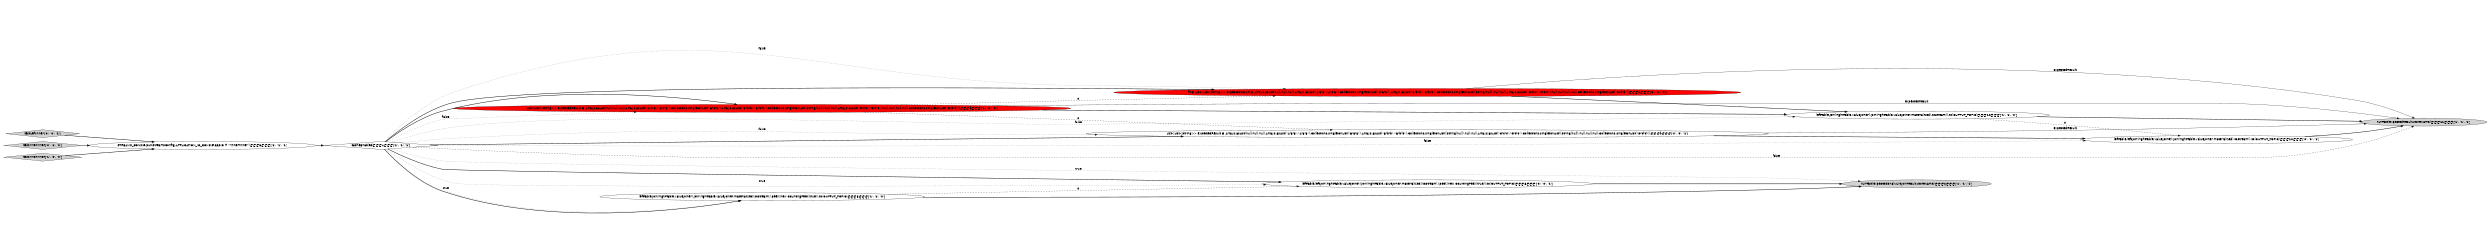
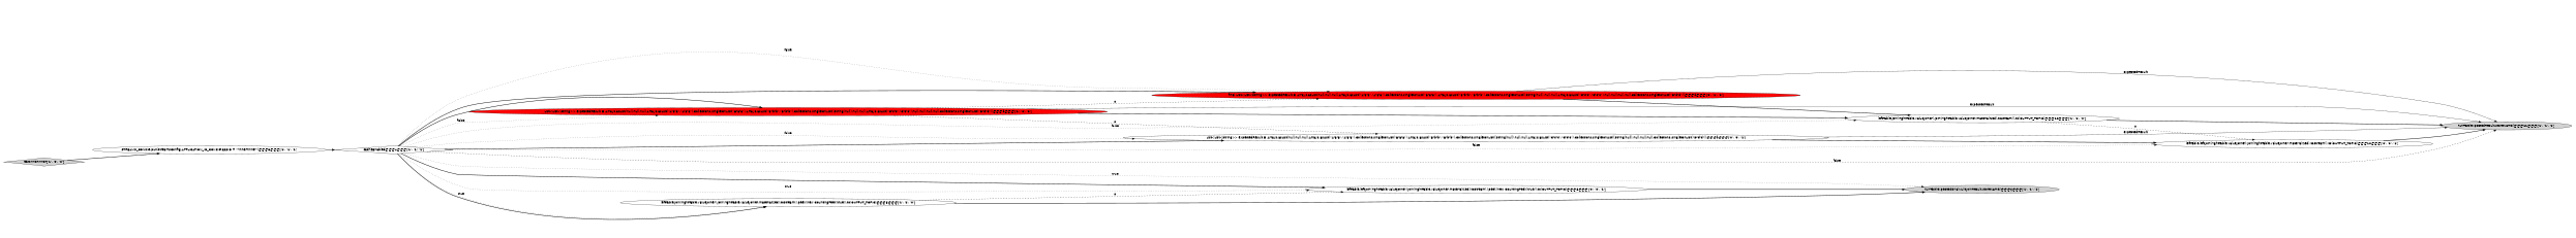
  digraph {
    fontname="DejaVu Sans"
    rankdir=LR
    node [fillcolor=white fontname="DejaVu Sans" shape=ellipse style=filled]
    edge [fontname="DejaVu Sans" style=bold]
    n1 [fillcolor=red label="List<List<String>> expectedResult = Arrays.asList(null,null,null,Arrays.asList(\"A-a-a\",\"A-a-a\"),Collections.singletonList(\"B-a-a\"),Arrays.asList(\"B-b-b\",\"B-b-b\"),Collections.singletonList((String)null),null,null,Arrays.asList(\"C-c-c\",\"C-c-c\"),null,null,null,null,Collections.singletonList(\"D-d-d\"))@@@9@@@['1', '0', '0']"]
    n2 [fillcolor=lightgray label="runTest(expectedResult,storeName)@@@11@@@['1', '1', '1']"]
    n3 [label="leftTable.join(rightTable,valueJoiner).join(rightTable,valueJoiner,materialized).toStream().to(OUTPUT_TOPIC)@@@10@@@['1', '1', '0']"]
    n4 [fillcolor=red label="final List<List<String>> expectedResult = Arrays.asList(null,null,null,Arrays.asList(\"A-a-a\",\"A-a-a\"),Collections.singletonList(\"B-a-a\"),Arrays.asList(\"B-b-b\",\"B-b-b\"),Collections.singletonList((String)null),null,null,Arrays.asList(\"C-c-c\",\"C-c-c\"),null,null,null,null,Collections.singletonList(\"D-d-d\"))@@@9@@@['0', '1', '0']"]
    n5 [label="List<List<String>> expectedResult = Arrays.asList(null,null,null,Arrays.asList(\"A-a-a\",\"A-a-a\"),Collections.singletonList(\"B-a-a\"),Arrays.asList(\"B-b-b\",\"B-b-b\"),Collections.singletonList((String)null),null,null,Arrays.asList(\"C-c-c\",\"C-c-c\"),Collections.singletonList((String)null),null,null,null,Collections.singletonList(\"D-d-d\"))@@@9@@@['0', '0', '1']"]
    n6 [label="leftTable.leftJoin(rightTable,valueJoiner).join(rightTable,valueJoiner,materialized).toStream().to(OUTPUT_TOPIC)@@@10@@@['0', '0', '1']"]
-   n7 [fillcolor=lightgray label="testLeftInner['0', '0', '1']" shape=diamond]
    n8 [label="STREAMS_CONFIG.put(StreamsConfig.APPLICATION_ID_CONFIG,appID + \"-inner-inner\")@@@3@@@['1', '1', '1']"]
    n9 [label="cacheEnabled@@@4@@@['1', '1', '1']" shape=diamond]
    n10 [fillcolor=lightgray label="runTest(expectedFinalMultiJoinResult,storeName)@@@6@@@['1', '1', '1']"]
    n11 [label="leftTable.leftJoin(rightTable,valueJoiner).join(rightTable,valueJoiner,materialized).toStream().peek(new CountingPeek(true)).to(OUTPUT_TOPIC)@@@5@@@['0', '0', '1']"]
    n12 [label="leftTable.join(rightTable,valueJoiner).join(rightTable,valueJoiner,materialized).toStream().peek(new CountingPeek(true)).to(OUTPUT_TOPIC)@@@5@@@['1', '1', '0']"]
-   n13 [fillcolor=lightgray label="testInnerInner['0', '1', '0']" shape=diamond]
    n14 [fillcolor=lightgray label="testInnerInner['1', '0', '0']" shape=diamond]
    n1 -> n2 [label=expectedResult style=solid]
    n1 -> n3
    n1 -> n4 [label=0 style=dashed]
    n1 -> n5 [label=0 style=dashed]
    n3 -> n2
    n3 -> n6 [label=0 style=dashed]
    n4 -> n2 [label=expectedResult style=solid]
    n4 -> n3
    n5 -> n2 [label=expectedResult style=solid]
    n5 -> n6
    n6 -> n2
-   n7 -> n8
    n8 -> n9
    n9 -> n1
    n9 -> n1 [label=false style=dotted]
    n9 -> n2 [label=false style=dashed]
    n9 -> n3 [label=false style=dotted]
    n9 -> n4
    n9 -> n4 [label=false style=dotted]
    n9 -> n5
    n9 -> n5 [label=false style=dotted]
    n9 -> n6 [label=false style=dotted]
    n9 -> n10 [label=true style=dotted]
    n9 -> n11
    n9 -> n11 [label=true style=dotted]
    n9 -> n12 [label=true style=dotted]
    n9 -> n12
    n11 -> n10
    n12 -> n10
    n12 -> n11 [label=0 style=dashed]
-   n13 -> n8
    n14 -> n8
  }
